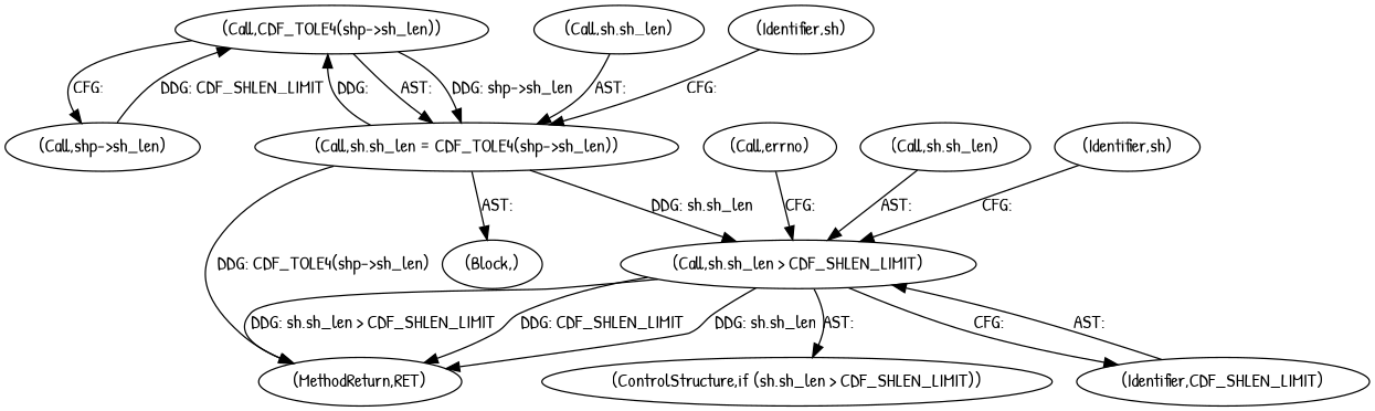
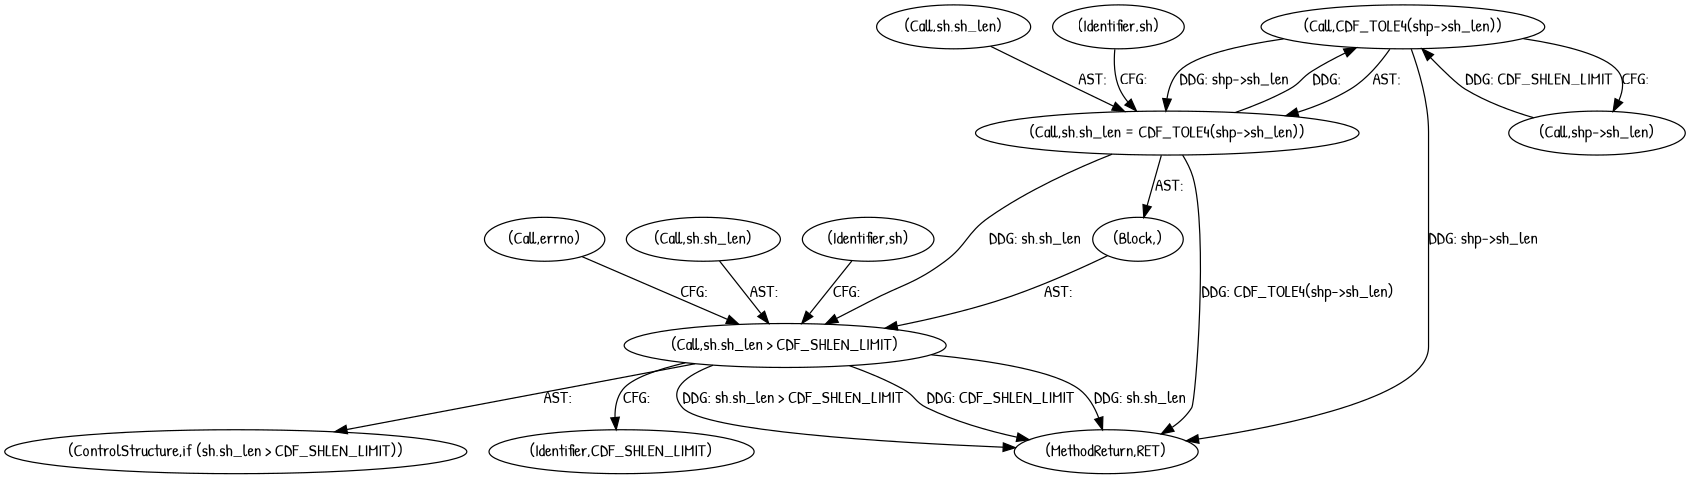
  digraph {
    fontname="Patrick Hand"
    node [fontname="Patrick Hand"]
    edge [fontname="Patrick Hand"]
    n1 [label="(Call,CDF_TOLE4(shp->sh_len))"]
    n2 [label="(Call,sh.sh_len = CDF_TOLE4(shp->sh_len))"]
    n3 [label="(MethodReturn,RET)"]
    n4 [label="(Call,shp->sh_len)"]
    n5 [label="(Call,sh.sh_len > CDF_SHLEN_LIMIT)"]
    n6 [label="(Block,)"]
    n7 [label="(ControlStructure,if (sh.sh_len > CDF_SHLEN_LIMIT))"]
    n8 [label="(Identifier,CDF_SHLEN_LIMIT)"]
    n9 [label="(Call,errno)"]
    n10 [label="(Call,sh.sh_len)"]
    n11 [label="(Identifier,sh)"]
    n12 [label="(Call,sh.sh_len)"]
    n13 [label="(Identifier,sh)"]
    n1 -> n2 [label="AST: "]
    n1 -> n2 [label="DDG: shp->sh_len"]
+   n1 -> n3 [label="DDG: shp->sh_len"]
    n1 -> n4 [label="CFG: "]
    n2 -> n1 [label="DDG: "]
    n2 -> n3 [label="DDG: CDF_TOLE4(shp->sh_len)"]
    n2 -> n5 [label="DDG: sh.sh_len"]
    n2 -> n6 [label="AST: "]
    n4 -> n1 [label="DDG: CDF_SHLEN_LIMIT"]
    n5 -> n3 [label="DDG: sh.sh_len"]
    n5 -> n3 [label="DDG: sh.sh_len > CDF_SHLEN_LIMIT"]
    n5 -> n3 [label="DDG: CDF_SHLEN_LIMIT"]
    n5 -> n7 [label="AST: "]
    n5 -> n8 [label="CFG: "]
-   n8 -> n5 [label="AST: "]
+   n6 -> n5 [label="AST: "]
    n9 -> n5 [label="CFG: "]
    n10 -> n2 [label="AST: "]
    n11 -> n2 [label="CFG: "]
    n12 -> n5 [label="AST: "]
    n13 -> n5 [label="CFG: "]
  }
